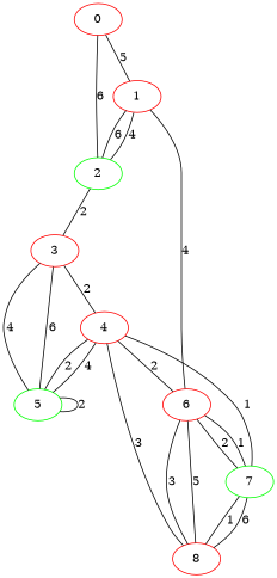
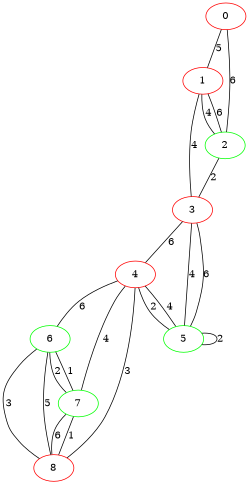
  graph {
    node [color=red weight=1]
    0
    1
    2 [color=green weight=2]
    3
    4
    5 [color=green weight=2]
-   6
+   6 [color=green]
    7 [color=green]
    8
    0 -- 1 [label=5]
    0 -- 2 [label=6]
    1 -- 2 [label=6]
    1 -- 2 [label=4]
-   1 -- 6 [label=4]
+   1 -- 3 [label=4]
    2 -- 3 [label=2]
-   3 -- 4 [label=2]
+   3 -- 4 [label=6]
    3 -- 5 [label=4]
    3 -- 5 [label=6]
    4 -- 5 [label=2]
    4 -- 5 [label=4]
-   4 -- 6 [label=2]
-   4 -- 7 [label=1]
+   4 -- 6 [label=6]
+   4 -- 7 [label=4]
    4 -- 8 [label=3]
    5 -- 5 [label=2]
    6 -- 7 [label=2]
    6 -- 7 [label=1]
    6 -- 8 [label=3]
    6 -- 8 [label=5]
    7 -- 8 [label=1]
    7 -- 8 [label=6]
  }
